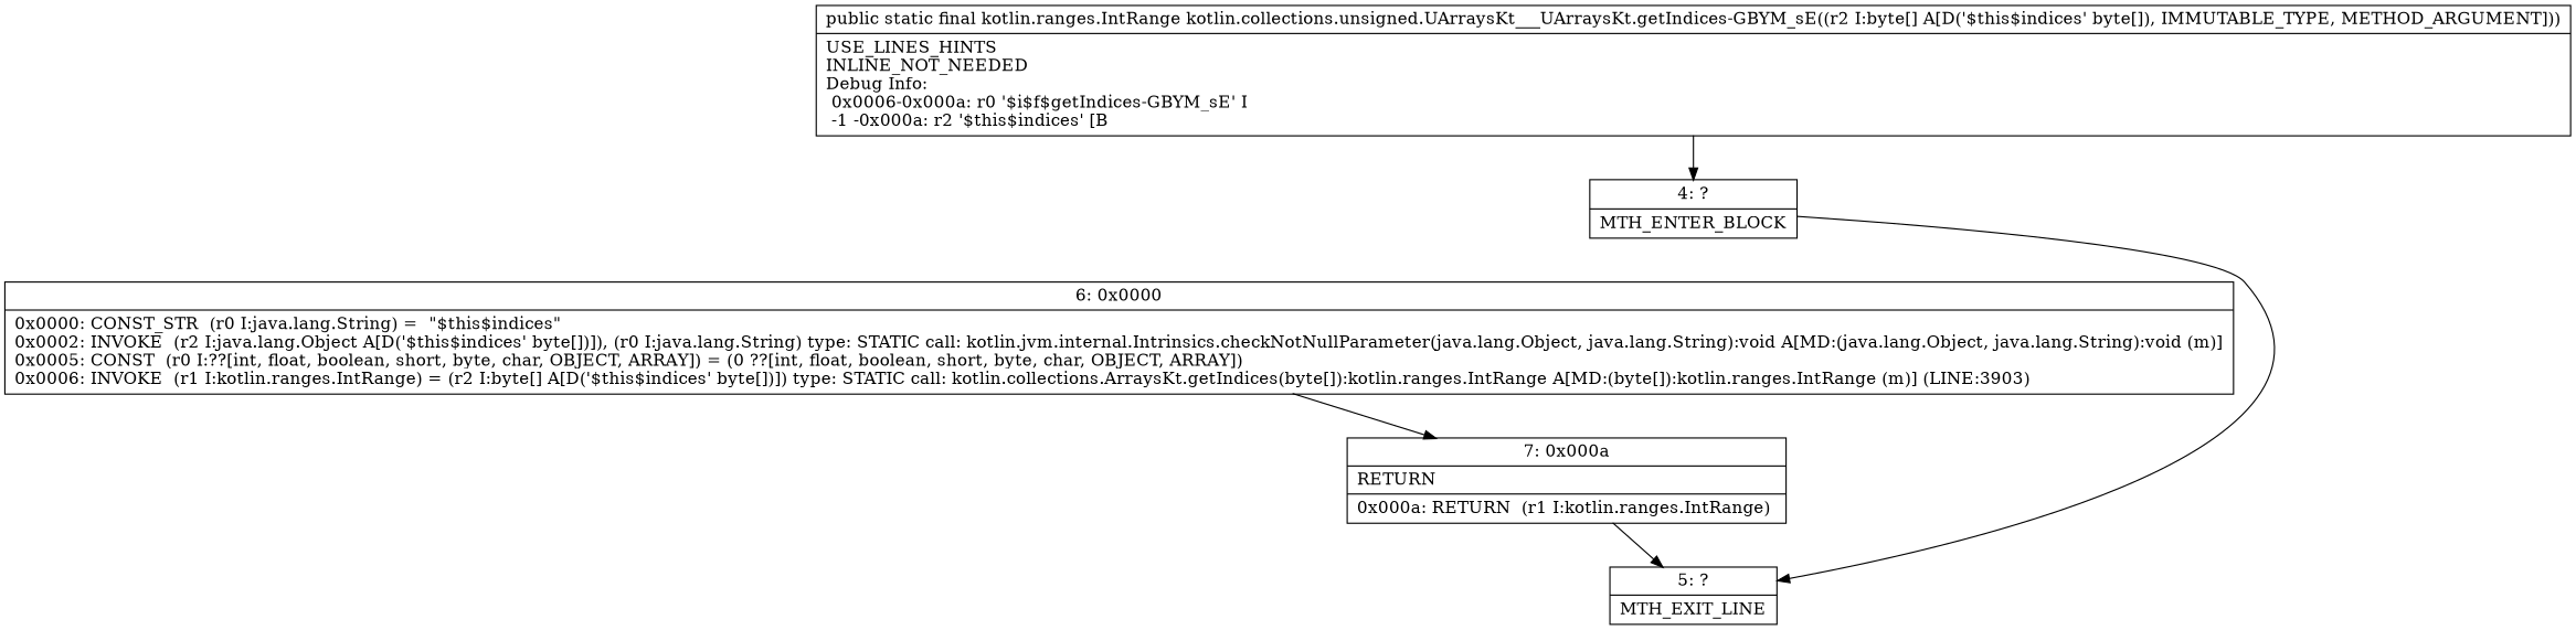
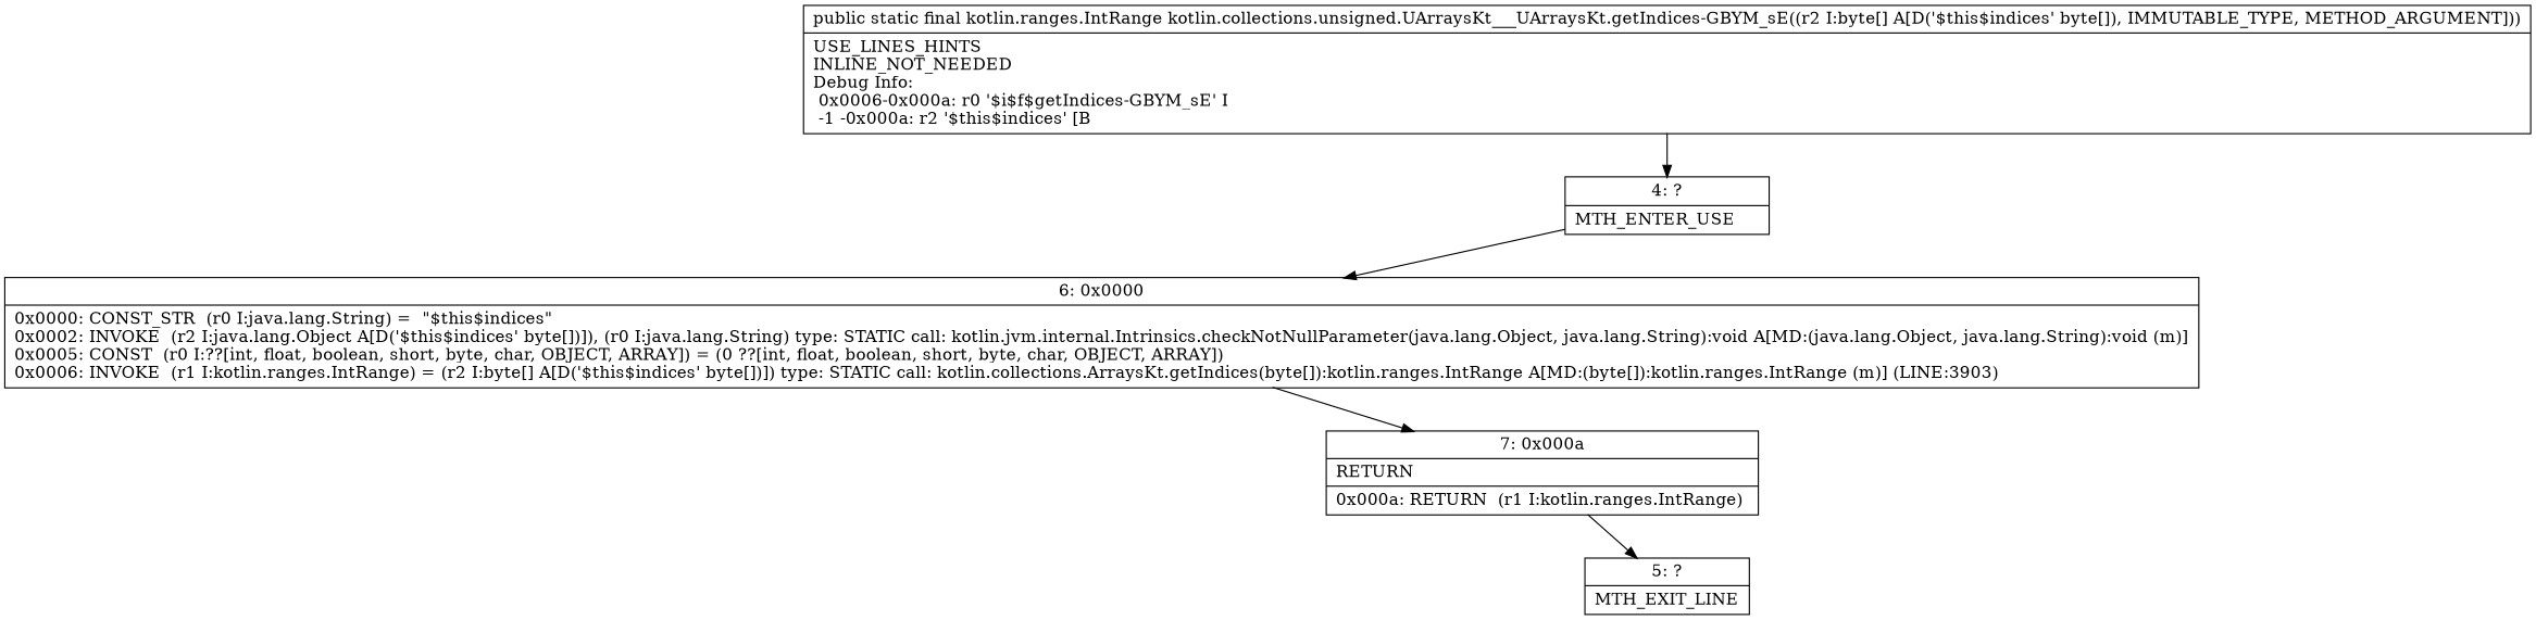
  digraph {
    node [shape=record]
-   n1 [label="{4\:\ ?|MTH_ENTER_BLOCK\l}"]
+   n1 [label="{4\:\ ?|MTH_ENTER_USE\l}"]
    n2 [label="{6\:\ 0x0000|0x0000: CONST_STR  (r0 I:java.lang.String) =  \"$this$indices\" \l0x0002: INVOKE  (r2 I:java.lang.Object A[D('$this$indices' byte[])]), (r0 I:java.lang.String) type: STATIC call: kotlin.jvm.internal.Intrinsics.checkNotNullParameter(java.lang.Object, java.lang.String):void A[MD:(java.lang.Object, java.lang.String):void (m)]\l0x0005: CONST  (r0 I:??[int, float, boolean, short, byte, char, OBJECT, ARRAY]) = (0 ??[int, float, boolean, short, byte, char, OBJECT, ARRAY]) \l0x0006: INVOKE  (r1 I:kotlin.ranges.IntRange) = (r2 I:byte[] A[D('$this$indices' byte[])]) type: STATIC call: kotlin.collections.ArraysKt.getIndices(byte[]):kotlin.ranges.IntRange A[MD:(byte[]):kotlin.ranges.IntRange (m)] (LINE:3903)\l}"]
    n3 [label="{7\:\ 0x000a|RETURN\l|0x000a: RETURN  (r1 I:kotlin.ranges.IntRange) \l}"]
    n4 [label="{5\:\ ?|MTH_EXIT_LINE\l}"]
    n5 [label="{public static final kotlin.ranges.IntRange kotlin.collections.unsigned.UArraysKt___UArraysKt.getIndices\-GBYM_sE((r2 I:byte[] A[D('$this$indices' byte[]), IMMUTABLE_TYPE, METHOD_ARGUMENT]))  | USE_LINES_HINTS\lINLINE_NOT_NEEDED\lDebug Info:\l  0x0006\-0x000a: r0 '$i$f$getIndices\-GBYM_sE' I\l  \-1 \-0x000a: r2 '$this$indices' [B\l}"]
-   n1 -> n4
+   n1 -> n2
    n2 -> n3
    n3 -> n4
    n5 -> n1
  }
